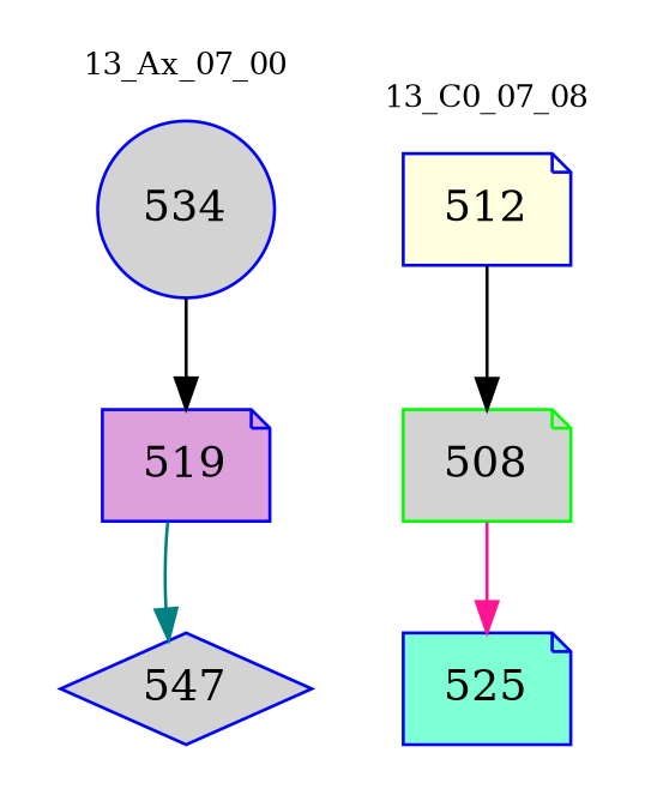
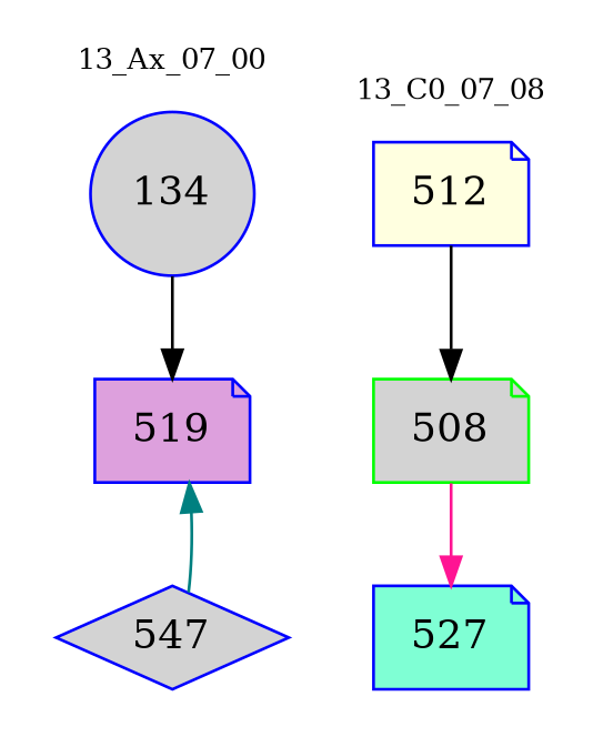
  digraph {
    node [color=blue fillcolor=lightgrey shape=note style=filled]
    edge [color=black]
-   n1 [label=534 shape=circle]
+   n1 [label=134 shape=circle]
    n2 [fillcolor=plum label=519]
    n3 [label=547 shape=diamond]
    n4 [fillcolor=lightyellow label=512]
    n5 [color=green label=508]
-   n6 [fillcolor=aquamarine label=525]
+   n6 [fillcolor=aquamarine label=527]
    subgraph cluster_1 {
      color=white
      fontsize=10
      label="13_Ax_07_00"
      n1
      n2
      n3
    }
    subgraph cluster_2 {
      color=white
      fontsize=10
      label="13_C0_07_08"
      n4
      n5
      n6
    }
    n1 -> n2
-   n2 -> n3 [color=teal]
+   n3 -> n2 [color=teal]
    n4 -> n5
    n5 -> n6 [color=deeppink]
  }
